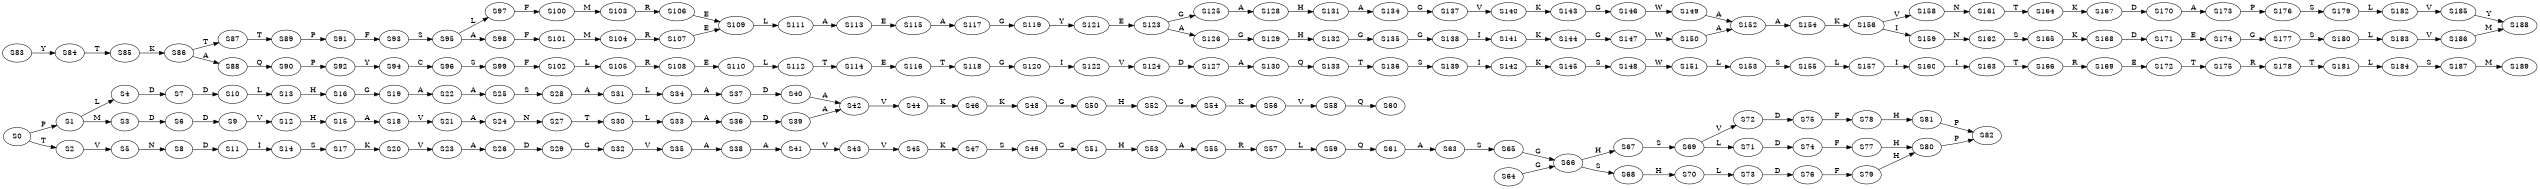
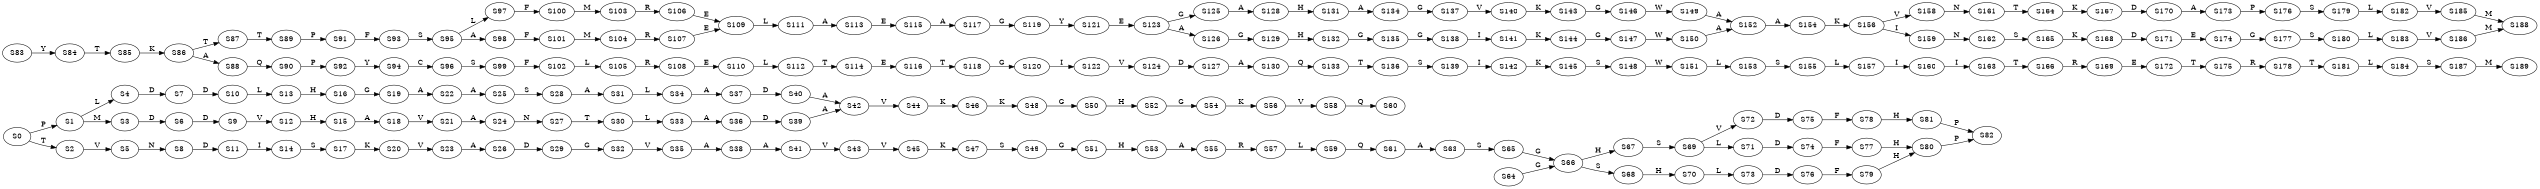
  strict digraph {
    rankdir=LR
    S0
    S1
    S2
    S3
    S4
    S5
    S6
    S7
    S8
    S9
    S10
    S11
    S12
    S13
    S14
    S15
    S16
    S17
    S18
    S19
    S20
    S21
    S22
    S23
    S24
    S25
    S26
    S27
    S28
    S29
    S30
    S31
    S32
    S33
    S34
    S35
    S36
    S37
    S38
    S39
    S40
    S41
    S42
    S43
    S44
    S45
    S46
    S47
    S48
    S49
    S50
    S51
    S52
    S53
    S54
    S55
    S56
    S57
    S58
    S59
    S60
    S61
    S63
    S65
    S64
    S66
    S67
    S68
    S69
    S70
    S71
    S72
    S73
    S74
    S75
    S76
    S77
    S78
    S79
    S80
    S81
    S82
    S83
    S84
    S85
    S86
    S87
    S88
    S89
    S90
    S91
    S92
    S93
    S94
    S95
    S96
    S97
    S98
    S99
    S100
    S101
    S102
    S103
    S104
    S105
    S106
    S107
    S108
    S109
    S110
    S111
    S112
    S113
    S114
    S115
    S116
    S117
    S118
    S119
    S120
    S121
    S122
    S123
    S124
    S125
    S126
    S127
    S128
    S129
    S130
    S131
    S132
    S133
    S134
    S135
    S136
    S137
    S138
    S139
    S140
    S141
    S142
    S143
    S144
    S145
    S146
    S147
    S148
    S149
    S150
    S151
    S152
    S153
    S154
    S155
    S156
    S157
    S158
    S159
    S160
    S161
    S162
    S163
    S164
    S165
    S166
    S167
    S168
    S169
    S170
    S171
    S172
    S173
    S174
    S175
    S176
    S177
    S178
    S179
    S180
    S181
    S182
    S183
    S184
    S185
    S186
    S187
    S188
    S189
    S0 -> S1 [label=P]
    S0 -> S2 [label=T]
    S1 -> S3 [label=M]
    S1 -> S4 [label=L]
    S2 -> S5 [label=V]
    S3 -> S6 [label=D]
    S4 -> S7 [label=D]
    S5 -> S8 [label=N]
    S6 -> S9 [label=D]
    S7 -> S10 [label=D]
    S8 -> S11 [label=D]
    S9 -> S12 [label=V]
    S10 -> S13 [label=L]
    S11 -> S14 [label=I]
    S12 -> S15 [label=H]
    S13 -> S16 [label=H]
    S14 -> S17 [label=S]
    S15 -> S18 [label=A]
    S16 -> S19 [label=G]
    S17 -> S20 [label=K]
    S18 -> S21 [label=V]
    S19 -> S22 [label=A]
    S20 -> S23 [label=V]
    S21 -> S24 [label=A]
    S22 -> S25 [label=A]
    S23 -> S26 [label=A]
    S24 -> S27 [label=N]
    S25 -> S28 [label=S]
    S26 -> S29 [label=D]
    S27 -> S30 [label=T]
    S28 -> S31 [label=A]
    S29 -> S32 [label=G]
    S30 -> S33 [label=L]
    S31 -> S34 [label=L]
    S32 -> S35 [label=V]
    S33 -> S36 [label=A]
    S34 -> S37 [label=A]
    S35 -> S38 [label=A]
    S36 -> S39 [label=D]
    S37 -> S40 [label=D]
    S38 -> S41 [label=A]
    S39 -> S42 [label=A]
    S40 -> S42 [label=A]
    S41 -> S43 [label=V]
    S42 -> S44 [label=V]
    S43 -> S45 [label=V]
    S44 -> S46 [label=K]
    S45 -> S47 [label=K]
    S46 -> S48 [label=K]
    S47 -> S49 [label=S]
    S48 -> S50 [label=G]
    S49 -> S51 [label=G]
    S50 -> S52 [label=H]
    S51 -> S53 [label=H]
    S52 -> S54 [label=G]
    S53 -> S55 [label=A]
    S54 -> S56 [label=K]
    S55 -> S57 [label=R]
    S56 -> S58 [label=V]
    S57 -> S59 [label=L]
    S58 -> S60 [label=Q]
    S59 -> S61 [label=Q]
    S61 -> S63 [label=A]
    S63 -> S65 [label=S]
    S65 -> S66 [label=G]
    S64 -> S66 [label=G]
    S66 -> S67 [label=H]
    S66 -> S68 [label=S]
    S67 -> S69 [label=S]
    S68 -> S70 [label=H]
    S69 -> S71 [label=L]
    S69 -> S72 [label=V]
    S70 -> S73 [label=L]
    S71 -> S74 [label=D]
    S72 -> S75 [label=D]
    S73 -> S76 [label=D]
    S74 -> S77 [label=F]
    S75 -> S78 [label=F]
    S76 -> S79 [label=F]
    S77 -> S80 [label=H]
    S78 -> S81 [label=H]
    S79 -> S80 [label=H]
    S80 -> S82 [label=P]
    S81 -> S82 [label=P]
    S83 -> S84 [label=Y]
    S84 -> S85 [label=T]
    S85 -> S86 [label=K]
    S86 -> S87 [label=T]
    S86 -> S88 [label=A]
    S87 -> S89 [label=T]
    S88 -> S90 [label=Q]
    S89 -> S91 [label=P]
    S90 -> S92 [label=P]
    S91 -> S93 [label=F]
    S92 -> S94 [label=Y]
    S93 -> S95 [label=S]
    S94 -> S96 [label=C]
    S95 -> S97 [label=L]
    S95 -> S98 [label=A]
    S96 -> S99 [label=S]
    S97 -> S100 [label=F]
    S98 -> S101 [label=F]
    S99 -> S102 [label=F]
    S100 -> S103 [label=M]
    S101 -> S104 [label=M]
    S102 -> S105 [label=L]
    S103 -> S106 [label=R]
    S104 -> S107 [label=R]
    S105 -> S108 [label=R]
    S106 -> S109 [label=E]
    S107 -> S109 [label=E]
    S108 -> S110 [label=E]
    S109 -> S111 [label=L]
    S110 -> S112 [label=L]
    S111 -> S113 [label=A]
    S112 -> S114 [label=T]
    S113 -> S115 [label=E]
    S114 -> S116 [label=E]
    S115 -> S117 [label=A]
    S116 -> S118 [label=T]
    S117 -> S119 [label=G]
    S118 -> S120 [label=G]
    S119 -> S121 [label=Y]
    S120 -> S122 [label=I]
    S121 -> S123 [label=E]
    S122 -> S124 [label=V]
    S123 -> S125 [label=G]
    S123 -> S126 [label=A]
    S124 -> S127 [label=D]
    S125 -> S128 [label=A]
    S126 -> S129 [label=G]
    S127 -> S130 [label=A]
    S128 -> S131 [label=H]
    S129 -> S132 [label=H]
    S130 -> S133 [label=Q]
    S131 -> S134 [label=A]
    S132 -> S135 [label=G]
    S133 -> S136 [label=T]
    S134 -> S137 [label=G]
    S135 -> S138 [label=G]
    S136 -> S139 [label=S]
    S137 -> S140 [label=V]
    S138 -> S141 [label=I]
    S139 -> S142 [label=I]
    S140 -> S143 [label=K]
    S141 -> S144 [label=K]
    S142 -> S145 [label=K]
    S143 -> S146 [label=G]
    S144 -> S147 [label=G]
    S145 -> S148 [label=S]
    S146 -> S149 [label=W]
    S147 -> S150 [label=W]
    S148 -> S151 [label=W]
    S149 -> S152 [label=A]
    S150 -> S152 [label=A]
    S151 -> S153 [label=L]
    S152 -> S154 [label=A]
    S153 -> S155 [label=S]
    S154 -> S156 [label=K]
    S155 -> S157 [label=L]
    S156 -> S158 [label=V]
    S156 -> S159 [label=I]
    S157 -> S160 [label=I]
    S158 -> S161 [label=N]
    S159 -> S162 [label=N]
    S160 -> S163 [label=I]
    S161 -> S164 [label=T]
    S162 -> S165 [label=S]
    S163 -> S166 [label=T]
    S164 -> S167 [label=K]
    S165 -> S168 [label=K]
    S166 -> S169 [label=R]
    S167 -> S170 [label=D]
    S168 -> S171 [label=D]
    S169 -> S172 [label=E]
    S170 -> S173 [label=A]
    S171 -> S174 [label=E]
    S172 -> S175 [label=T]
    S173 -> S176 [label=P]
    S174 -> S177 [label=G]
    S175 -> S178 [label=R]
    S176 -> S179 [label=S]
    S177 -> S180 [label=S]
    S178 -> S181 [label=T]
    S179 -> S182 [label=L]
    S180 -> S183 [label=L]
    S181 -> S184 [label=L]
    S182 -> S185 [label=V]
    S183 -> S186 [label=V]
    S184 -> S187 [label=S]
-   S185 -> S188 [label=Y]
+   S185 -> S188 [label=M]
    S186 -> S188 [label=M]
    S187 -> S189 [label=M]
  }
